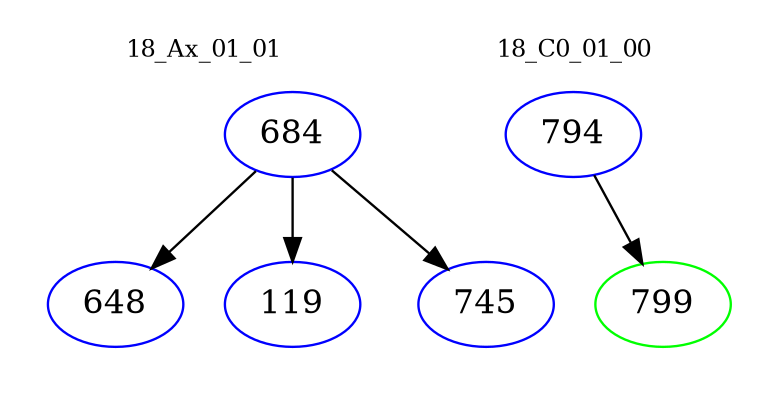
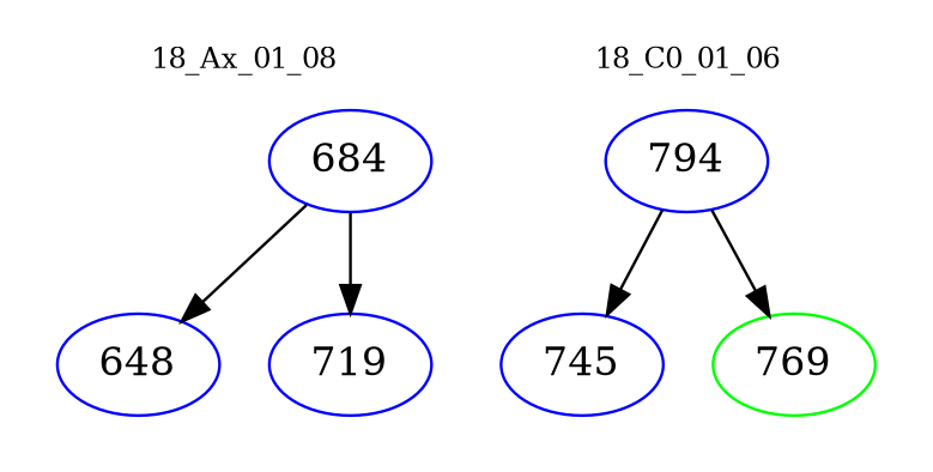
  digraph {
    node [color=blue]
    edge [color=black]
    n1 [label=684]
    n2 [label=648]
-   n3 [label=119]
+   n3 [label=719]
    n4 [label=794]
    n5 [label=745]
-   n6 [color=green label=799]
+   n6 [color=green label=769]
    subgraph cluster_1 {
      color=white
      fontsize=10
-     label="18_Ax_01_01"
+     label="18_Ax_01_08"
      n1
      n2
      n3
    }
    subgraph cluster_2 {
      color=white
      fontsize=10
-     label="18_C0_01_00"
+     label="18_C0_01_06"
      n4
      n5
      n6
    }
    n1 -> n2
    n1 -> n3
-   n1 -> n5
+   n4 -> n5
    n4 -> n6
  }
